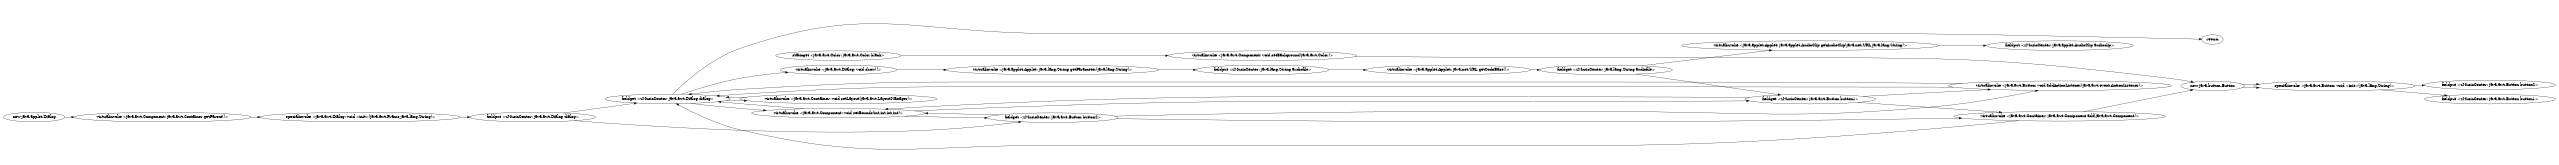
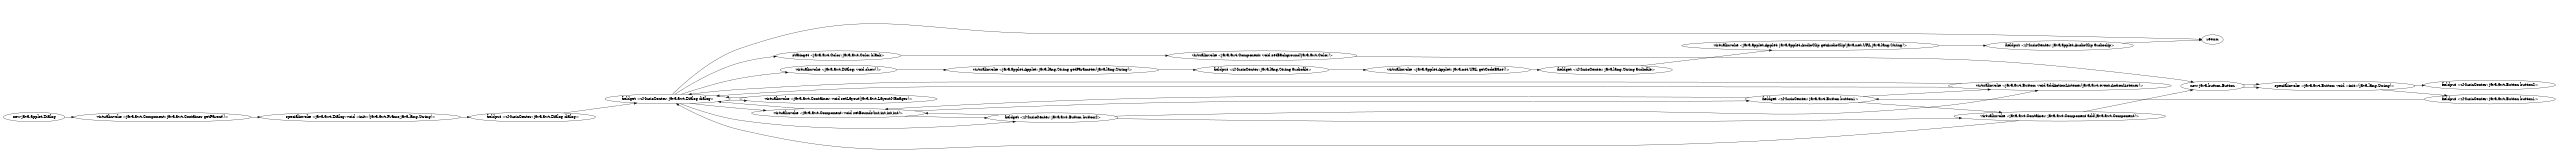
  digraph {
    rankdir=LR
    n1 [label="new java.applet.Dialog"]
    "virtualinvoke <java.awt.Component: java.awt.Container getParent()>"
    "specialinvoke <java.awt.Dialog: void <init>(java.awt.Frame,java.lang.String)>"
    "fieldput <zMusicCenter: java.awt.Dialog dialog>"
    "fieldget <zMusicCenter: java.awt.Dialog dialog>"
    "virtualinvoke <java.awt.Component: void setBounds(int,int,int,int)>"
    "virtualinvoke <java.awt.Container: void setLayout(java.awt.LayoutManager)>"
    "staticget <java.awt.Color: java.awt.Color black>"
    "fieldget <zMusicCenter: java.awt.Button button2>"
    "virtualinvoke <java.awt.Dialog: void show()>"
    return
    "fieldget <zMusicCenter: java.awt.Button button1>"
    "virtualinvoke <java.awt.Component: void setBackground(java.awt.Color)>"
    "virtualinvoke <java.awt.Button: void addActionListener(java.awt.event.ActionListener)>"
    "virtualinvoke <java.awt.Container: java.awt.Component add(java.awt.Component)>"
    "virtualinvoke <java.applet.Applet: java.lang.String getParameter(java.lang.String)>"
    n17 [label="new java.button.Button"]
    "specialinvoke <java.awt.Button: void <init>(java.lang.String)>"
    "fieldput <zMusicCenter: java.awt.Button button1>"
    "fieldput <zMusicCenter: java.awt.Button button2>"
    "fieldput <zMusicCenter: java.lang.String audiofile>"
    "virtualinvoke <java.applet.Applet: java.net.URL getCodeBase()>"
    "fieldget <zMusicCenter: java.lang.String audiofile>"
    "virtualinvoke <java.applet.Applet: java.applet.AudioClip getAudioClip(java.net.URL,java.lang.String)>"
    "fieldput <zMusicCenter: java.applet.AudioClip audioclip>"
    n1 -> "virtualinvoke <java.awt.Component: java.awt.Container getParent()>"
    "virtualinvoke <java.awt.Component: java.awt.Container getParent()>" -> "specialinvoke <java.awt.Dialog: void <init>(java.awt.Frame,java.lang.String)>"
    "specialinvoke <java.awt.Dialog: void <init>(java.awt.Frame,java.lang.String)>" -> "fieldput <zMusicCenter: java.awt.Dialog dialog>"
    "fieldput <zMusicCenter: java.awt.Dialog dialog>" -> "fieldget <zMusicCenter: java.awt.Dialog dialog>"
    "fieldget <zMusicCenter: java.awt.Dialog dialog>" -> "virtualinvoke <java.awt.Component: void setBounds(int,int,int,int)>"
    "fieldget <zMusicCenter: java.awt.Dialog dialog>" -> "virtualinvoke <java.awt.Container: void setLayout(java.awt.LayoutManager)>"
-   "fieldput <zMusicCenter: java.awt.Dialog dialog>" -> "fieldget <zMusicCenter: java.awt.Button button2>"
+   "fieldget <zMusicCenter: java.awt.Dialog dialog>" -> "staticget <java.awt.Color: java.awt.Color black>"
+   "fieldget <zMusicCenter: java.awt.Dialog dialog>" -> "fieldget <zMusicCenter: java.awt.Button button2>"
    "fieldget <zMusicCenter: java.awt.Dialog dialog>" -> "virtualinvoke <java.awt.Dialog: void show()>"
    "fieldget <zMusicCenter: java.awt.Dialog dialog>" -> return
    "virtualinvoke <java.awt.Component: void setBounds(int,int,int,int)>" -> "fieldget <zMusicCenter: java.awt.Dialog dialog>"
    "virtualinvoke <java.awt.Component: void setBounds(int,int,int,int)>" -> "fieldget <zMusicCenter: java.awt.Button button2>"
    "virtualinvoke <java.awt.Component: void setBounds(int,int,int,int)>" -> "fieldget <zMusicCenter: java.awt.Button button1>"
    "virtualinvoke <java.awt.Container: void setLayout(java.awt.LayoutManager)>" -> "fieldget <zMusicCenter: java.awt.Dialog dialog>"
    "staticget <java.awt.Color: java.awt.Color black>" -> "virtualinvoke <java.awt.Component: void setBackground(java.awt.Color)>"
    "fieldget <zMusicCenter: java.awt.Button button2>" -> "virtualinvoke <java.awt.Component: void setBounds(int,int,int,int)>"
    "fieldget <zMusicCenter: java.awt.Button button2>" -> "virtualinvoke <java.awt.Button: void addActionListener(java.awt.event.ActionListener)>"
    "fieldget <zMusicCenter: java.awt.Button button2>" -> "virtualinvoke <java.awt.Container: java.awt.Component add(java.awt.Component)>"
    "virtualinvoke <java.awt.Dialog: void show()>" -> "virtualinvoke <java.applet.Applet: java.lang.String getParameter(java.lang.String)>"
    "fieldget <zMusicCenter: java.awt.Button button1>" -> "virtualinvoke <java.awt.Component: void setBounds(int,int,int,int)>"
    "fieldget <zMusicCenter: java.awt.Button button1>" -> "virtualinvoke <java.awt.Button: void addActionListener(java.awt.event.ActionListener)>"
    "fieldget <zMusicCenter: java.awt.Button button1>" -> "virtualinvoke <java.awt.Container: java.awt.Component add(java.awt.Component)>"
    "virtualinvoke <java.awt.Component: void setBackground(java.awt.Color)>" -> n17
    "virtualinvoke <java.awt.Button: void addActionListener(java.awt.event.ActionListener)>" -> "fieldget <zMusicCenter: java.awt.Dialog dialog>"
    "virtualinvoke <java.awt.Button: void addActionListener(java.awt.event.ActionListener)>" -> "fieldget <zMusicCenter: java.awt.Dialog dialog>"
    "virtualinvoke <java.awt.Container: java.awt.Component add(java.awt.Component)>" -> "fieldget <zMusicCenter: java.awt.Dialog dialog>"
    "virtualinvoke <java.awt.Container: java.awt.Component add(java.awt.Component)>" -> n17
    "virtualinvoke <java.applet.Applet: java.lang.String getParameter(java.lang.String)>" -> "fieldput <zMusicCenter: java.lang.String audiofile>"
    n17 -> "specialinvoke <java.awt.Button: void <init>(java.lang.String)>"
    n17 -> "specialinvoke <java.awt.Button: void <init>(java.lang.String)>"
    "specialinvoke <java.awt.Button: void <init>(java.lang.String)>" -> "fieldput <zMusicCenter: java.awt.Button button1>"
    "specialinvoke <java.awt.Button: void <init>(java.lang.String)>" -> "fieldput <zMusicCenter: java.awt.Button button2>"
-   "fieldget <zMusicCenter: java.lang.String audiofile>" -> "fieldget <zMusicCenter: java.awt.Button button1>"
+   "fieldput <zMusicCenter: java.awt.Button button1>" -> "fieldget <zMusicCenter: java.awt.Button button1>"
    "fieldput <zMusicCenter: java.lang.String audiofile>" -> "virtualinvoke <java.applet.Applet: java.net.URL getCodeBase()>"
    "virtualinvoke <java.applet.Applet: java.net.URL getCodeBase()>" -> "fieldget <zMusicCenter: java.lang.String audiofile>"
    "fieldget <zMusicCenter: java.lang.String audiofile>" -> "virtualinvoke <java.applet.Applet: java.applet.AudioClip getAudioClip(java.net.URL,java.lang.String)>"
    "virtualinvoke <java.applet.Applet: java.applet.AudioClip getAudioClip(java.net.URL,java.lang.String)>" -> "fieldput <zMusicCenter: java.applet.AudioClip audioclip>"
+   "fieldput <zMusicCenter: java.applet.AudioClip audioclip>" -> return
  }
